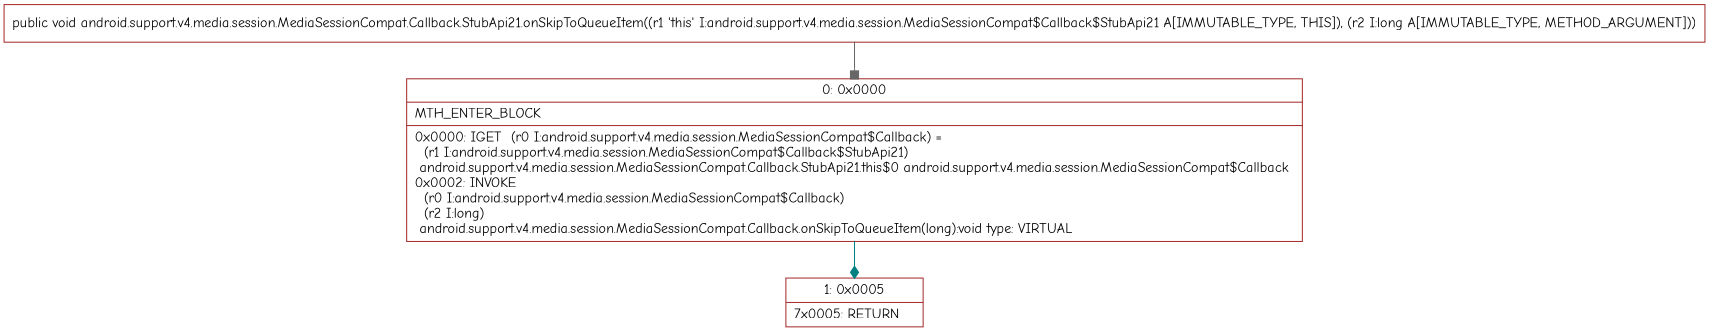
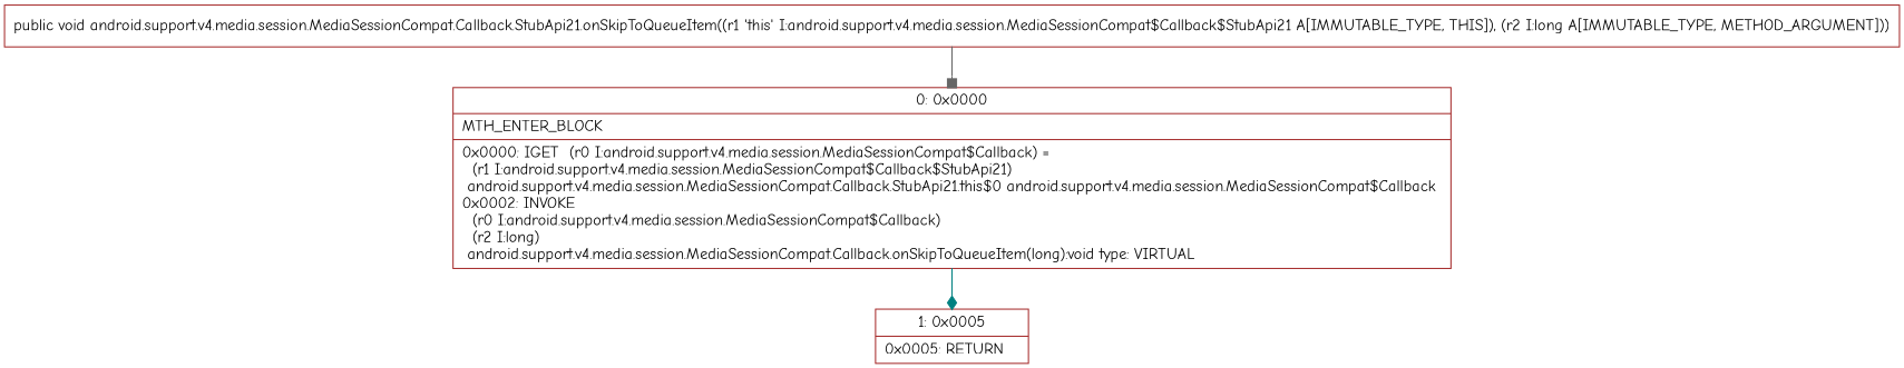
  digraph {
    fontname="Comic Neue"
    node [shape=record color=brown fontname="Comic Neue"]
    edge [fontname="Comic Neue"]
    n1 [label="{0\:\ 0x0000|MTH_ENTER_BLOCK\l|0x0000: IGET  (r0 I:android.support.v4.media.session.MediaSessionCompat$Callback) = \l  (r1 I:android.support.v4.media.session.MediaSessionCompat$Callback$StubApi21)\l android.support.v4.media.session.MediaSessionCompat.Callback.StubApi21.this$0 android.support.v4.media.session.MediaSessionCompat$Callback \l0x0002: INVOKE  \l  (r0 I:android.support.v4.media.session.MediaSessionCompat$Callback)\l  (r2 I:long)\l android.support.v4.media.session.MediaSessionCompat.Callback.onSkipToQueueItem(long):void type: VIRTUAL \l}"]
-   n2 [label="{1\:\ 0x0005|7x0005: RETURN   \l}"]
+   n2 [label="{1\:\ 0x0005|0x0005: RETURN   \l}"]
    n3 [label="{public void android.support.v4.media.session.MediaSessionCompat.Callback.StubApi21.onSkipToQueueItem((r1 'this' I:android.support.v4.media.session.MediaSessionCompat$Callback$StubApi21 A[IMMUTABLE_TYPE, THIS]), (r2 I:long A[IMMUTABLE_TYPE, METHOD_ARGUMENT])) }"]
    n1 -> n2 [color=teal arrowhead=diamond]
    n3 -> n1 [color=gray40 arrowhead=box]
  }
